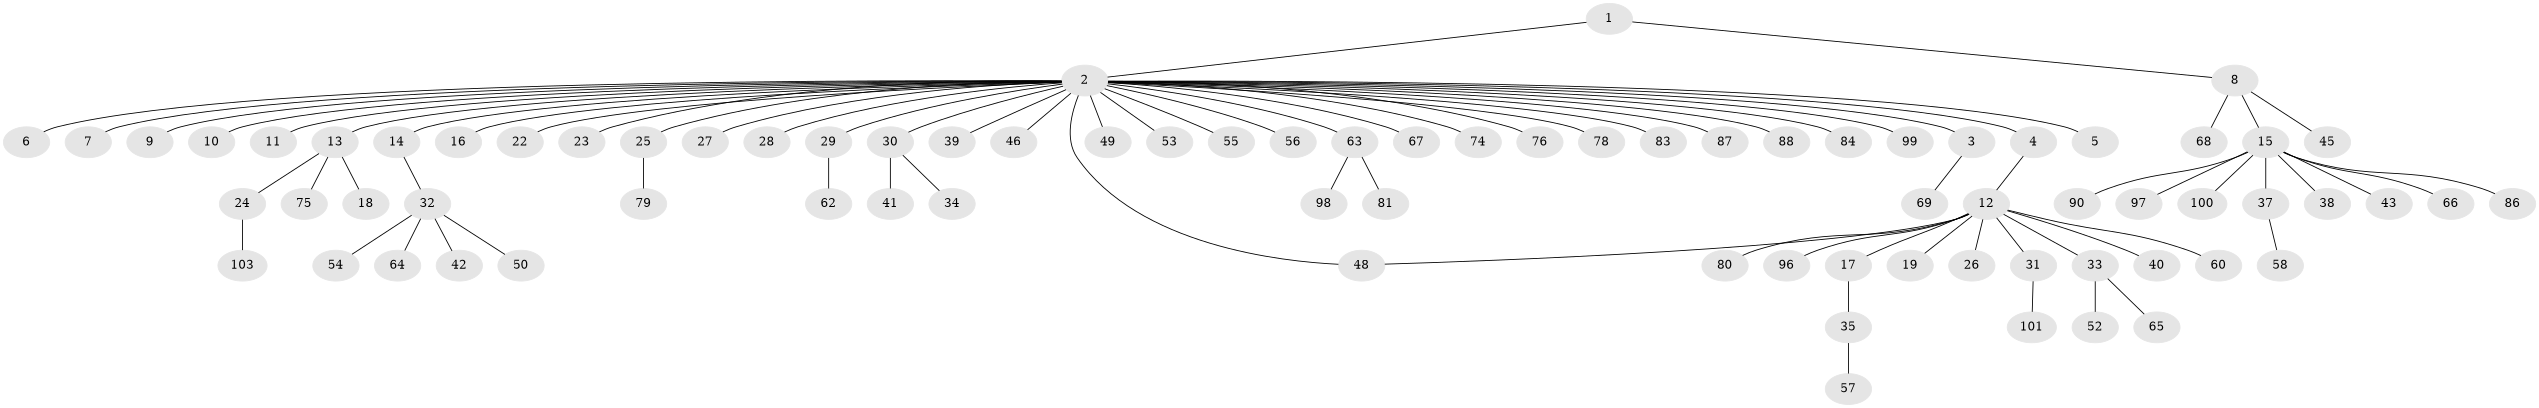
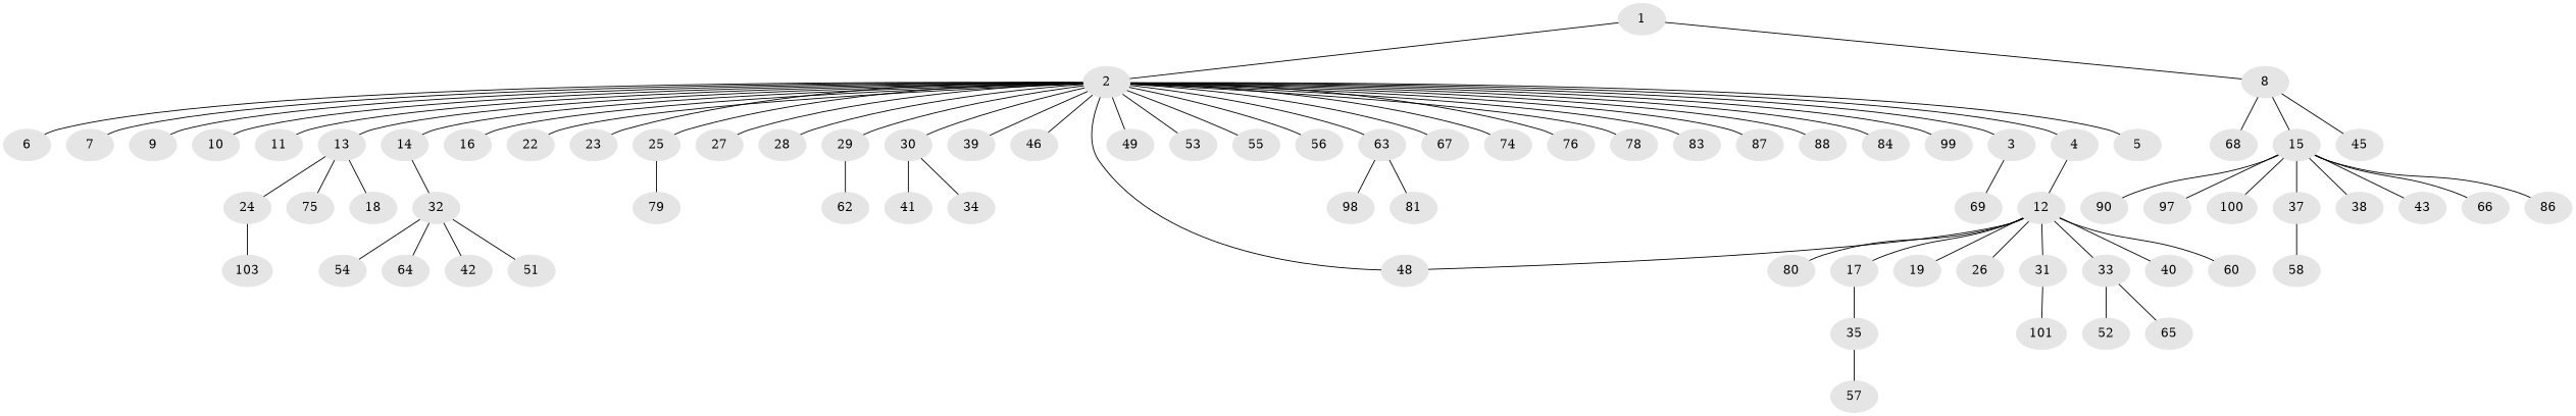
  graph {
    node [color=gray90 style=filled]
    1 [super="+73"]
    2 [super="+59"]
    8 [super="+95"]
    3
    4
    5
    6
    7
    9
    10 [super="+71"]
    11
    13
    14
    16
    22
    23
    25 [super="+72"]
    27
    28
    29 [super="+77"]
    30 [super="+84"]
    39
    46
    48
    49
    53 [super="+102"]
    55
    56
    63 [super="+82"]
    67
    74
    76
    78 [super="+92"]
    83
    87
    88
    n37 [label=84]
    99
    15 [super="+21"]
    45
    68 [super="+98"]
    69
    12 [super="+47"]
    18
    24 [super="+89"]
    75
    32 [super="+36"]
    79
    62
    34
    41
    81 [super="+85"]
    n53 [label=98]
    17 [super="+20"]
    19
    26
    31 [super="+61"]
    33
    40
    60
    80
-   96
    37 [super="+44"]
    38
    43
    66 [super="+93"]
    86
    90
    97
    100
    35 [super="+50"]
    101
    52
    65 [super="+70"]
    103
    42
-   51 [label=50]
+   51
    54
    64
    58
    57
    1 -- 2
    1 -- 8
    2 -- 3
    2 -- 4
    2 -- 5
    2 -- 6
    2 -- 7
    2 -- 9
    2 -- 10
    2 -- 11
    2 -- 13
    2 -- 14
    2 -- 16
    2 -- 22
    2 -- 23
    2 -- 25
    2 -- 27
    2 -- 28
    2 -- 29
    2 -- 30
    2 -- 39
    2 -- 46
    2 -- 48
    2 -- 49
    2 -- 53
    2 -- 55
    2 -- 56
    2 -- 63
    2 -- 67
    2 -- 74
    2 -- 76
    2 -- 78
    2 -- 83
    2 -- 87
    2 -- 88
    2 -- n37
    2 -- 99
    8 -- 15
    8 -- 45
    8 -- 68
    3 -- 69
    4 -- 12
    13 -- 18
    13 -- 24
    13 -- 75
    14 -- 32
    25 -- 79
    29 -- 62
    30 -- 34
    30 -- 41
    63 -- 81
    63 -- n53
    15 -- 37
    15 -- 38
    15 -- 43
    15 -- 66
    15 -- 86
    15 -- 90
    15 -- 97
    15 -- 100
    12 -- 48
    12 -- 17
    12 -- 19
    12 -- 26
    12 -- 31
    12 -- 33
    12 -- 40
    12 -- 60
    12 -- 80
-   12 -- 96
    24 -- 103
    32 -- 42
    32 -- 51
    32 -- 54
    32 -- 64
    17 -- 35
    31 -- 101
    33 -- 52
    33 -- 65
    37 -- 58
    35 -- 57
  }
